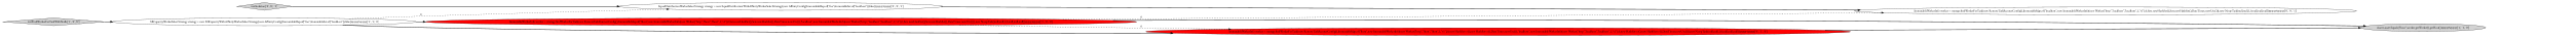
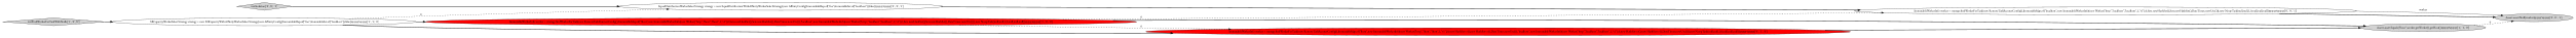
  digraph {
    fontname="EB Garamond"
    rankdir=LR
    node [fillcolor=lightgray fontname="EB Garamond" shape=ellipse style=filled]
    edge [fontname="EB Garamond" style=bold]
    n1 [label="testIsolation['0', '0', '1']" shape=diamond]
    n2 [fillcolor=white label="EqualDistributionWorkerSelectStrategy strategy = new EqualDistributionWithAffinityWorkerSelectStrategy(new AffinityConfig(ImmutableMap.of(\"foo\",ImmutableSet.of(\"localhost\")),false))@@@3@@@['0', '0', '1']"]
    n3 [fillcolor=white label="ImmutableWorkerInfo worker = strategy.findWorkerForTask(new RemoteTaskRunnerConfig(),ImmutableMap.of(\"localhost\",new ImmutableWorkerInfo(new Worker(\"http\",\"localhost\",\"localhost\",1,\"v1\"),0,Sets.newHashSet(),Sets.newHashSet(),DateTimes.nowUtc())),new NoopTask(null,null,1,0,null,null,null))@@@4@@@['0', '0', '1']"]
    n4 [fillcolor=white label="FillCapacityWorkerSelectStrategy strategy = new FillCapacityWithAffinityWorkerSelectStrategy(new AffinityConfig(ImmutableMap.of(\"foo\",ImmutableSet.of(\"localhost\")),false))@@@3@@@['1', '1', '0']"]
    n5 [fillcolor=red label="ImmutableWorkerInfo worker = strategy.findWorkerForTask(new RemoteTaskRunnerConfig(),ImmutableMap.of(\"lhost\",new ImmutableWorkerInfo(new Worker(\"http\",\"lhost\",\"lhost\",1,\"v1\"),0,Sets.newHashSet(),Sets.newHashSet(),DateTimes.nowUtc()),\"localhost\",new ImmutableWorkerInfo(new Worker(\"http\",\"localhost\",\"localhost\",1,\"v1\"),0,Sets.newHashSet(),Sets.newHashSet(),DateTimes.nowUtc())),new NoopTask(null,null,1,0,null,null,null))@@@4@@@['1', '0', '0']"]
    n6 [fillcolor=red label="ImmutableWorkerInfo worker = strategy.findWorkerForTask(new RemoteTaskRunnerConfig(),ImmutableMap.of(\"lhost\",new ImmutableWorkerInfo(new Worker(\"http\",\"lhost\",\"lhost\",1,\"v1\"),0,new HashSet<>(),new HashSet<>(),DateTimes.nowUtc()),\"localhost\",new ImmutableWorkerInfo(new Worker(\"http\",\"localhost\",\"localhost\",1,\"v1\"),0,new HashSet<>(),new HashSet<>(),DateTimes.nowUtc())),new NoopTask(null,null,1,0,null,null,null))@@@4@@@['0', '1', '0']"]
    n7 [label="testFindWorkerForTaskWithNulls['1', '0', '0']" shape=diamond]
    n8 [label="Assert.assertEquals(\"lhost\",worker.getWorker().getHost())@@@5@@@['1', '1', '0']"]
+   n9 [label="Assert.assertNull(worker)@@@5@@@['0', '0', '1']"]
    n1 -> n2
    n2 -> n3
+   n3 -> n9 [label=worker style=solid]
+   n3 -> n9
    n4 -> n2 [label=0 style=dashed]
    n4 -> n5
    n4 -> n6
    n5 -> n3 [label=0 style=dashed]
    n5 -> n6 [label=0 style=dashed]
    n5 -> n8
    n6 -> n8
    n7 -> n4
+   n8 -> n9 [label=0 style=dashed]
  }
